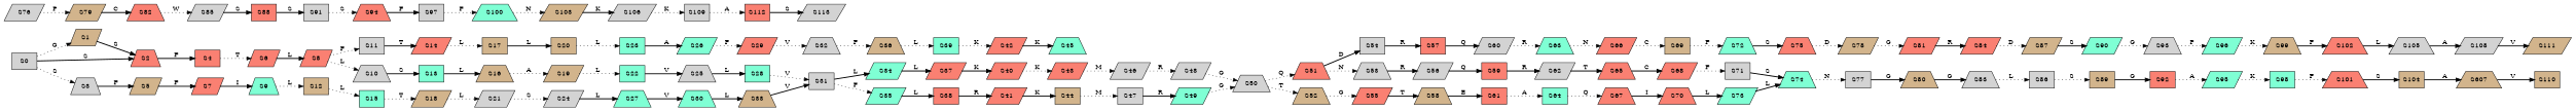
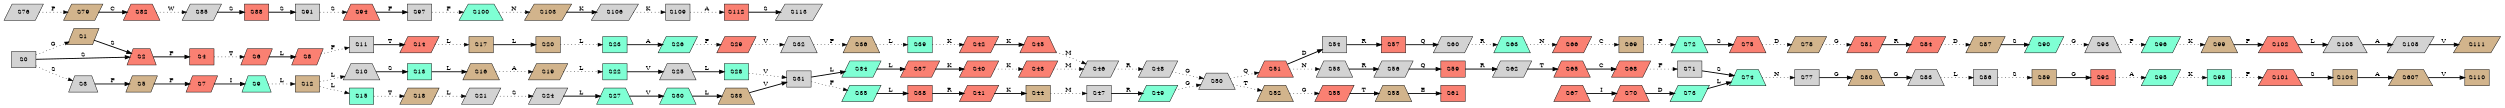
  strict digraph {
    rankdir=LR
    node [fillcolor=salmon shape=parallelogram style=filled]
    edge [style=bold]
    S0 [fillcolor=lightgrey shape=box]
    S1 [fillcolor=tan]
    S2 [shape=trapezium]
    S3 [fillcolor=lightgrey shape=trapezium]
    S4 [shape=box]
    S5 [fillcolor=tan]
    S6
    S7
    S8
    S9 [fillcolor=aquamarine shape=trapezium]
    S10 [fillcolor=lightgrey shape=trapezium]
    S11 [fillcolor=lightgrey shape=box]
    S12 [fillcolor=tan shape=box]
    S13 [fillcolor=aquamarine shape=box]
    S14
    S15 [fillcolor=aquamarine shape=box]
    S16 [fillcolor=tan shape=trapezium]
    S17 [fillcolor=tan shape=box]
    S18 [fillcolor=tan]
    S19 [fillcolor=tan]
    S20 [fillcolor=tan shape=box]
    S21 [fillcolor=lightgrey]
    S22 [fillcolor=aquamarine shape=box]
    S23 [fillcolor=aquamarine shape=box]
    S24 [fillcolor=lightgrey]
    S25 [fillcolor=lightgrey shape=trapezium]
    S26 [fillcolor=aquamarine]
    S27 [fillcolor=aquamarine shape=trapezium]
    S28 [fillcolor=aquamarine shape=box]
    S29
    S30 [fillcolor=aquamarine shape=trapezium]
    S31 [fillcolor=lightgrey shape=box]
    S32 [fillcolor=lightgrey shape=trapezium]
    S33 [fillcolor=tan shape=trapezium]
    S34 [fillcolor=aquamarine]
    S35 [fillcolor=aquamarine]
    S36 [fillcolor=tan shape=trapezium]
    S37
    S38 [shape=box]
    S39 [fillcolor=aquamarine shape=box]
    S40
    S41
    S42
    S43
    S44 [fillcolor=tan shape=box]
-   S45 [fillcolor=aquamarine shape=trapezium]
+   S45 [shape=trapezium]
    S46 [fillcolor=lightgrey]
    S47 [fillcolor=lightgrey shape=box]
    S48 [fillcolor=lightgrey]
    S49 [fillcolor=aquamarine]
    S50 [fillcolor=lightgrey shape=trapezium]
    S51 [shape=trapezium]
    S52 [fillcolor=tan shape=trapezium]
    S53 [fillcolor=lightgrey shape=trapezium]
    S54 [fillcolor=lightgrey shape=box]
    S55
    S56 [fillcolor=lightgrey]
    S57 [shape=box]
    S58 [fillcolor=tan shape=trapezium]
    S59 [shape=box]
    S60 [fillcolor=lightgrey]
    S61 [shape=box]
    S62 [fillcolor=lightgrey]
    S63 [fillcolor=aquamarine shape=trapezium]
-   S64 [fillcolor=aquamarine shape=box]
    S65 [shape=trapezium]
    S66
    S67 [shape=trapezium]
    S68
    S69 [fillcolor=tan shape=box]
    S70 [shape=trapezium]
    S71 [fillcolor=lightgrey shape=box]
    S72 [fillcolor=aquamarine shape=trapezium]
    S73 [fillcolor=aquamarine]
    S74 [fillcolor=aquamarine shape=trapezium]
    S75 [shape=trapezium]
    S77 [fillcolor=lightgrey shape=box]
    S78 [fillcolor=tan]
    S76 [fillcolor=lightgrey]
    S79 [fillcolor=tan]
    S80 [fillcolor=tan shape=trapezium]
    S81
    S82 [shape=trapezium]
    S83 [fillcolor=lightgrey shape=trapezium]
    S84
    S85 [fillcolor=lightgrey]
    S86 [fillcolor=lightgrey shape=box]
    S87 [fillcolor=tan]
    S88 [shape=box]
    S89 [fillcolor=tan shape=box]
    S90 [fillcolor=aquamarine]
    S91 [fillcolor=lightgrey shape=box]
    S92 [shape=box]
    S93 [fillcolor=lightgrey shape=trapezium]
    S94 [shape=trapezium]
    S95 [fillcolor=aquamarine]
    S96 [fillcolor=aquamarine]
    S97 [fillcolor=lightgrey shape=box]
    S98 [fillcolor=aquamarine shape=box]
    S99 [fillcolor=tan shape=trapezium]
    S100 [fillcolor=aquamarine shape=trapezium]
    S101 [shape=trapezium]
    S102 [shape=trapezium]
    S103 [fillcolor=tan]
    S104 [fillcolor=tan shape=box]
    S105 [fillcolor=lightgrey shape=trapezium]
    S106 [fillcolor=lightgrey]
    n108 [fillcolor=tan label=S607 shape=trapezium]
    S108 [fillcolor=lightgrey]
    S109 [fillcolor=lightgrey shape=box]
    S110 [fillcolor=tan shape=box]
    S111 [fillcolor=tan]
    S112 [shape=box]
    S113 [fillcolor=lightgrey]
    S0 -> S1 [label=G style=dotted]
    S0 -> S2 [label=S]
    S0 -> S3 [label=S style=dotted]
    S1 -> S2 [label=S]
    S2 -> S4 [label=F]
    S3 -> S5 [label=F]
    S4 -> S6 [label=T style=dotted]
    S5 -> S7 [label=F]
    S6 -> S8 [label=L]
    S7 -> S9 [label=I]
-   S8 -> S10 [label=L style=dotted]
+   S12 -> S10 [label=L style=dotted]
    S8 -> S11 [label=F style=dotted]
    S9 -> S12 [label=L style=dotted]
    S10 -> S13 [label=S]
    S11 -> S14 [label=T]
    S12 -> S15 [label=L style=dotted]
    S13 -> S16 [label=L]
    S14 -> S17 [label=L style=dotted]
    S15 -> S18 [label=T style=dotted]
    S16 -> S19 [label=A style=dotted]
    S17 -> S20 [label=L]
    S18 -> S21 [label=L style=dotted]
    S19 -> S22 [label=L style=dotted]
    S20 -> S23 [label=L style=dotted]
    S21 -> S24 [label=S style=dotted]
    S22 -> S25 [label=V]
    S23 -> S26 [label=A]
    S24 -> S27 [label=L]
    S25 -> S28 [label=L]
    S26 -> S29 [label=F style=dotted]
    S27 -> S30 [label=V]
    S28 -> S31 [label=V style=dotted]
    S29 -> S32 [label=V style=dotted]
    S30 -> S33 [label=L]
    S31 -> S34 [label=L]
    S31 -> S35 [label=F style=dotted]
    S32 -> S36 [label=F style=dotted]
    S33 -> S31 [label=V]
    S34 -> S37 [label=L]
    S35 -> S38 [label=L]
    S36 -> S39 [label=L style=dotted]
    S37 -> S40 [label=K]
    S38 -> S41 [label=R]
    S39 -> S42 [label=K style=dotted]
    S40 -> S43 [label=K style=dotted]
    S41 -> S44 [label=K]
    S42 -> S45 [label=K]
    S43 -> S46 [label=M style=dotted]
    S44 -> S47 [label=M style=dotted]
+   S45 -> S46 [label=M style=dotted]
    S46 -> S48 [label=R style=dotted]
    S47 -> S49 [label=R]
    S48 -> S50 [label=G style=dotted]
    S49 -> S50 [label=G style=dotted]
    S50 -> S51 [label=Q style=dotted]
    S50 -> S52 [label=T style=dotted]
    S51 -> S53 [label=N style=dotted]
    S51 -> S54 [label=D]
    S52 -> S55 [label=G style=dotted]
    S53 -> S56 [label=R]
    S54 -> S57 [label=R]
    S55 -> S58 [label=T]
    S56 -> S59 [label=Q]
    S57 -> S60 [label=Q]
    S58 -> S61 [label=E]
    S59 -> S62 [label=R]
    S60 -> S63 [label=R style=dotted]
-   S61 -> S64 [label=A style=dotted]
    S62 -> S65 [label=T]
    S63 -> S66 [label=N style=dotted]
-   S64 -> S67 [label=Q style=dotted]
    S65 -> S68 [label=C]
    S66 -> S69 [label=C style=dotted]
    S67 -> S70 [label=I]
    S68 -> S71 [label=F style=dotted]
    S69 -> S72 [label=F style=dotted]
-   S70 -> S73 [label=L]
+   S70 -> S73 [label=D]
    S71 -> S74 [label=S]
    S72 -> S75 [label=S]
    S73 -> S74 [label=L]
    S74 -> S77 [label=N style=dotted]
    S75 -> S78 [label=D style=dotted]
    S77 -> S80 [label=G]
    S78 -> S81 [label=G style=dotted]
    S76 -> S79 [label=P style=dotted]
    S79 -> S82 [label=C]
    S80 -> S83 [label=G]
    S81 -> S84 [label=R]
    S82 -> S85 [label=W style=dotted]
    S83 -> S86 [label=L style=dotted]
    S84 -> S87 [label=D style=dotted]
    S85 -> S88 [label=S]
    S86 -> S89 [label=S style=dotted]
    S87 -> S90 [label=S]
    S88 -> S91 [label=S]
    S89 -> S92 [label=G]
    S90 -> S93 [label=G style=dotted]
    S91 -> S94 [label=S style=dotted]
    S92 -> S95 [label=A style=dotted]
    S93 -> S96 [label=P style=dotted]
    S94 -> S97 [label=F]
    S95 -> S98 [label=K style=dotted]
    S96 -> S99 [label=K style=dotted]
    S97 -> S100 [label=F style=dotted]
    S98 -> S101 [label=F style=dotted]
    S99 -> S102 [label=F]
    S100 -> S103 [label=N style=dotted]
    S101 -> S104 [label=S]
    S102 -> S105 [label=L]
    S103 -> S106 [label=K]
    S104 -> n108 [label=A]
    S105 -> S108 [label=A]
    S106 -> S109 [label=K style=dotted]
    n108 -> S110 [label=V]
    S108 -> S111 [label=V]
    S109 -> S112 [label=A style=dotted]
    S112 -> S113 [label=S]
  }
